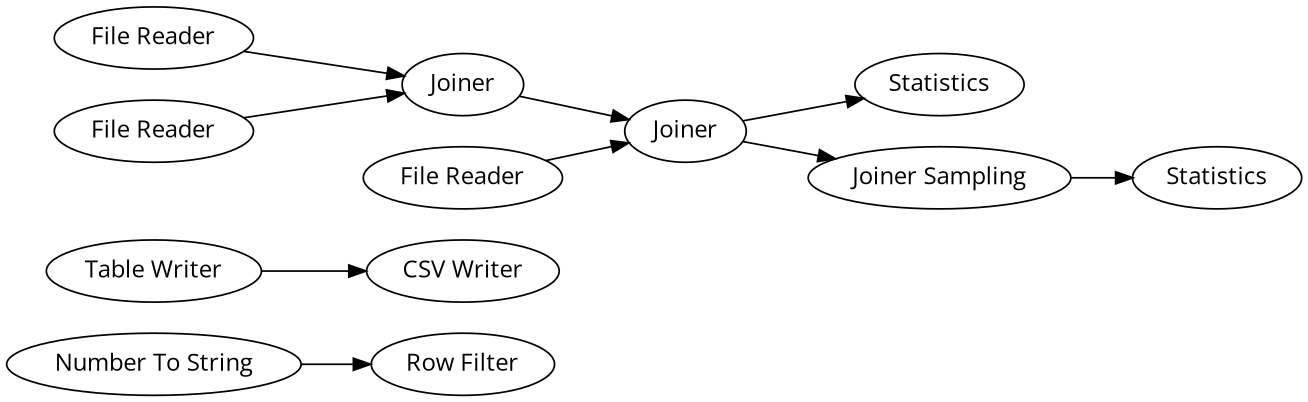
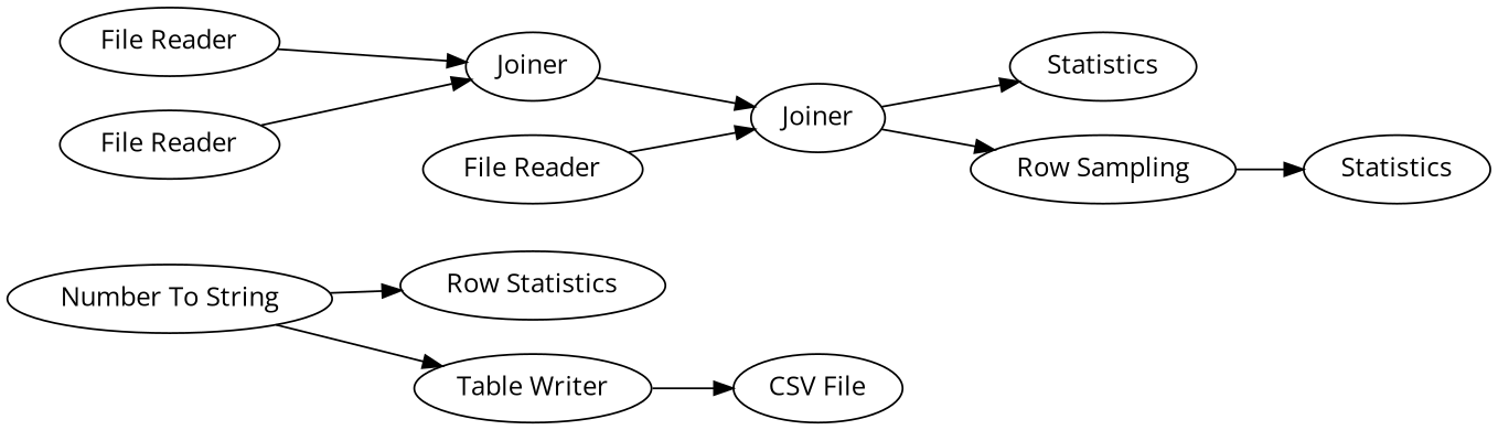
  digraph {
    fontname="Open Sans"
    rankdir=LR
    node [fontname="Open Sans"]
    edge [fontname="Open Sans"]
    n1 [label="Number To String"]
-   n2 [label="Row Filter"]
+   n2 [label="Row Statistics"]
    n3 [label="Table Writer"]
-   n4 [label="CSV Writer"]
+   n4 [label="CSV File"]
    n5 [label=Joiner]
    n6 [label=Statistics]
-   n7 [label="Joiner Sampling"]
+   n7 [label="Row Sampling"]
    n8 [label=Statistics]
    n9 [label="File Reader"]
    n10 [label=Joiner]
    n11 [label="File Reader"]
    n12 [label="File Reader"]
    n1 -> n2
+   n1 -> n3
    n3 -> n4
    n5 -> n6
    n5 -> n7
    n7 -> n8
    n9 -> n10
    n10 -> n5
    n11 -> n10
    n12 -> n5
  }
